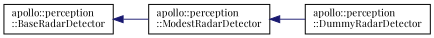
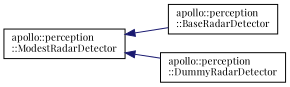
  digraph {
    fontname="Playfair Display"
    rankdir=LR
    node [color=black fillcolor=white fontname="Playfair Display" fontsize=10 shape=record style=filled]
    edge [color=midnightblue dir=back fontname="Playfair Display" fontsize=10 labelfontname=Helvetica labelfontsize=10 style=solid]
    n1 [height=0.2 label="apollo::perception\l::BaseRadarDetector" width=0.4]
    n2 [height=0.2 label="apollo::perception\l::ModestRadarDetector" width=0.4]
    n3 [height=0.2 label="apollo::perception\l::DummyRadarDetector" width=0.4]
-   n1 -> n2
+   n2 -> n1
    n2 -> n3
  }
